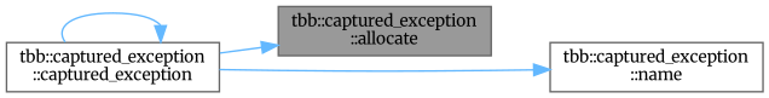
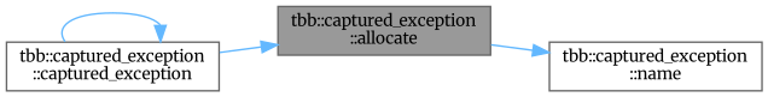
  digraph {
    fontname=Merriweather
    rankdir=LR
    node [color=grey40 fillcolor=white fontname=Merriweather fontsize=10 shape=box style=filled]
    edge [color=steelblue1 fontname=Merriweather fontsize=10 labelfontname=Helvetica labelfontsize=10 style=solid]
    n1 [color=gray40 fillcolor=grey60 fontcolor=black height=0.2 label="tbb::captured_exception\l::allocate" width=0.4]
    n2 [height=0.2 label="tbb::captured_exception\l::name" width=0.4]
    n3 [height=0.2 label="tbb::captured_exception\l::captured_exception" width=0.4]
-   n3 -> n2
+   n1 -> n2
    n3 -> n1
    n3 -> n3
  }
